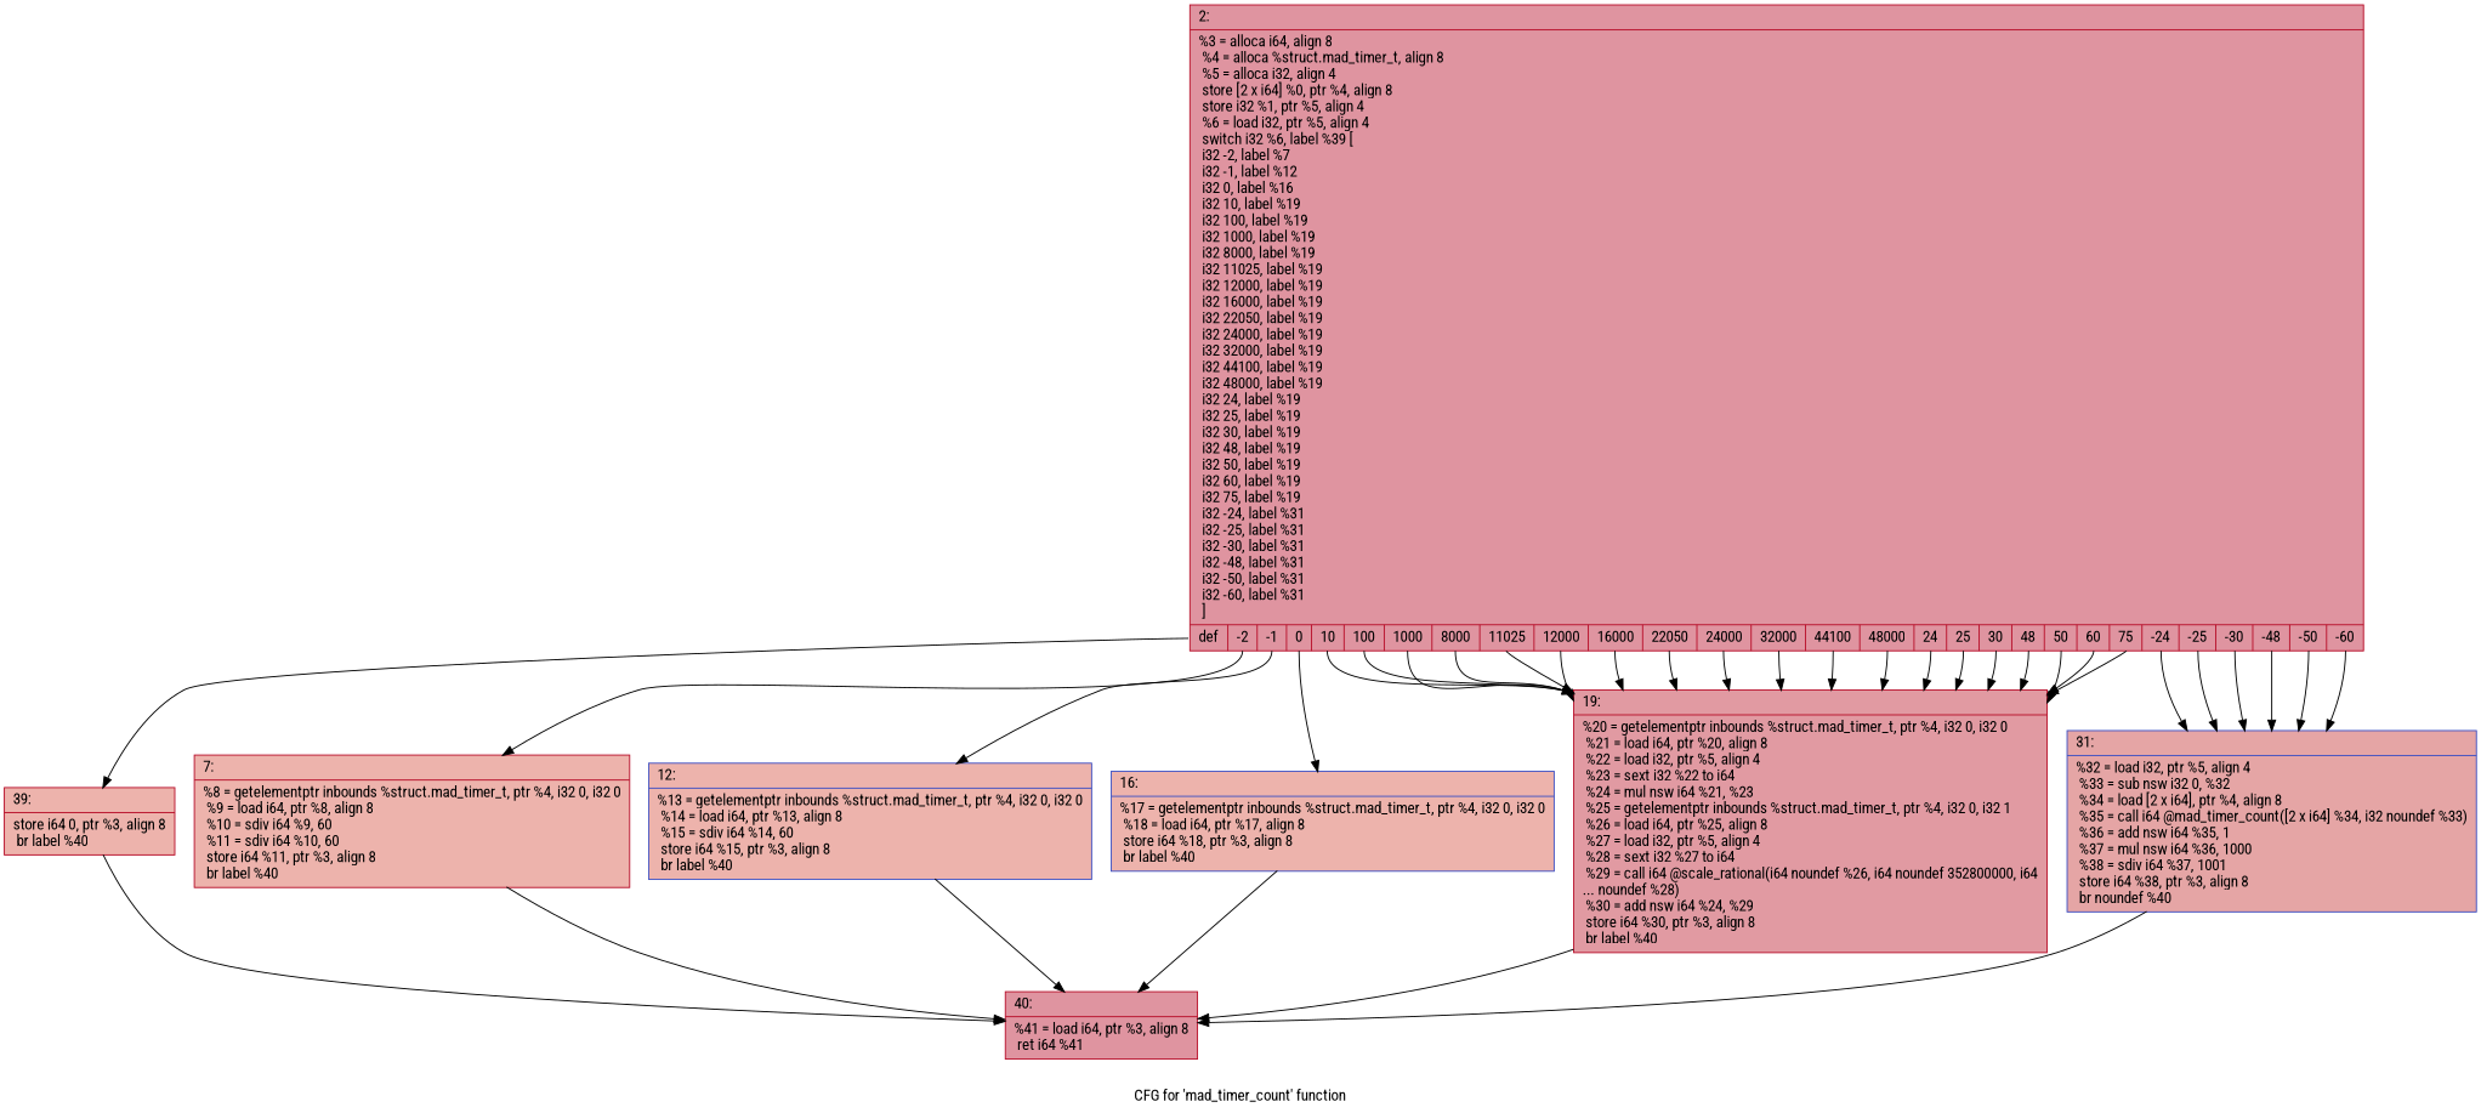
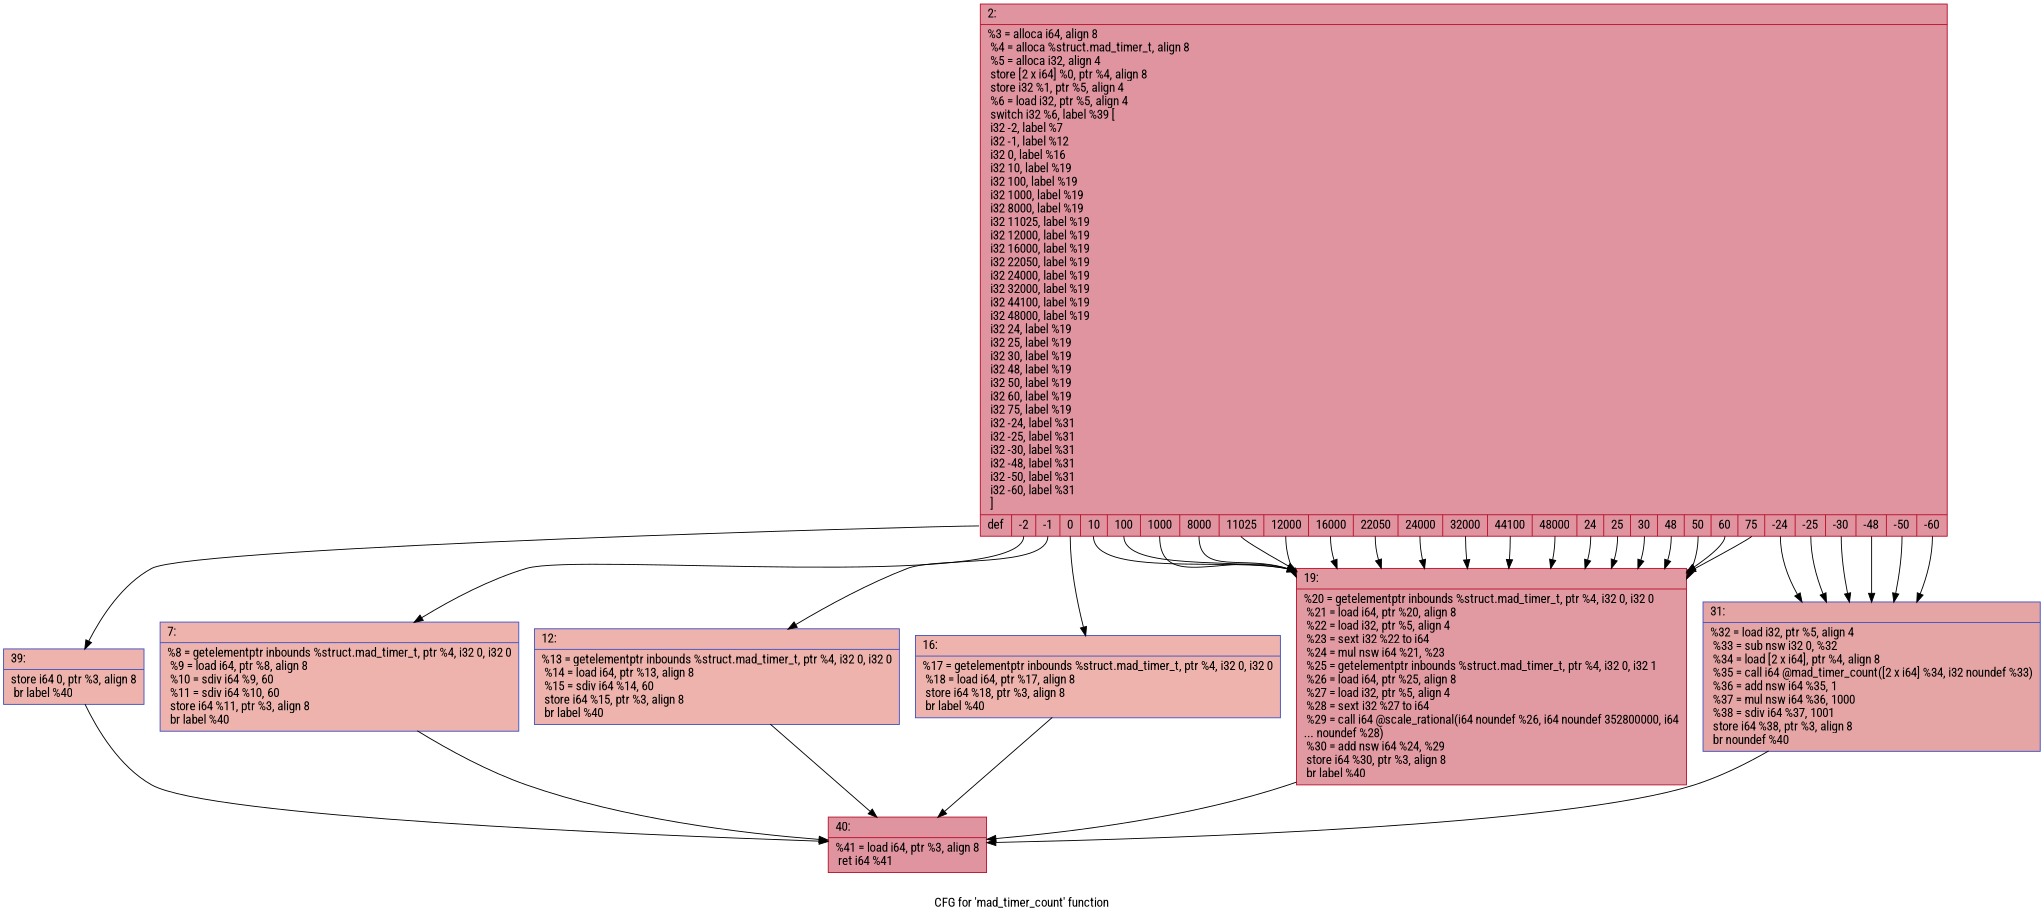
  digraph {
    fontname="Roboto Condensed"
    label="CFG for 'mad_timer_count' function"
    node [color="#3d50c3ff" fillcolor="#d6524470" fontname="Roboto Condensed" shape=record style=filled]
    edge [fontname="Roboto Condensed"]
    n1 [color="#b70d28ff" fillcolor="#b70d2870" label="{2:\l|  %3 = alloca i64, align 8\l  %4 = alloca %struct.mad_timer_t, align 8\l  %5 = alloca i32, align 4\l  store [2 x i64] %0, ptr %4, align 8\l  store i32 %1, ptr %5, align 4\l  %6 = load i32, ptr %5, align 4\l  switch i32 %6, label %39 [\l    i32 -2, label %7\l    i32 -1, label %12\l    i32 0, label %16\l    i32 10, label %19\l    i32 100, label %19\l    i32 1000, label %19\l    i32 8000, label %19\l    i32 11025, label %19\l    i32 12000, label %19\l    i32 16000, label %19\l    i32 22050, label %19\l    i32 24000, label %19\l    i32 32000, label %19\l    i32 44100, label %19\l    i32 48000, label %19\l    i32 24, label %19\l    i32 25, label %19\l    i32 30, label %19\l    i32 48, label %19\l    i32 50, label %19\l    i32 60, label %19\l    i32 75, label %19\l    i32 -24, label %31\l    i32 -25, label %31\l    i32 -30, label %31\l    i32 -48, label %31\l    i32 -50, label %31\l    i32 -60, label %31\l  ]\l|{<s0>def|<s1>-2|<s2>-1|<s3>0|<s4>10|<s5>100|<s6>1000|<s7>8000|<s8>11025|<s9>12000|<s10>16000|<s11>22050|<s12>24000|<s13>32000|<s14>44100|<s15>48000|<s16>24|<s17>25|<s18>30|<s19>48|<s20>50|<s21>60|<s22>75|<s23>-24|<s24>-25|<s25>-30|<s26>-48|<s27>-50|<s28>-60}}"]
-   n2 [color="#b70d28ff" label="{39:\l|  store i64 0, ptr %3, align 8\l  br label %40\l}"]
-   n3 [color="#b70d28ff" label="{7:\l|  %8 = getelementptr inbounds %struct.mad_timer_t, ptr %4, i32 0, i32 0\l  %9 = load i64, ptr %8, align 8\l  %10 = sdiv i64 %9, 60\l  %11 = sdiv i64 %10, 60\l  store i64 %11, ptr %3, align 8\l  br label %40\l}"]
+   n2 [label="{39:\l|  store i64 0, ptr %3, align 8\l  br label %40\l}"]
+   n3 [label="{7:\l|  %8 = getelementptr inbounds %struct.mad_timer_t, ptr %4, i32 0, i32 0\l  %9 = load i64, ptr %8, align 8\l  %10 = sdiv i64 %9, 60\l  %11 = sdiv i64 %10, 60\l  store i64 %11, ptr %3, align 8\l  br label %40\l}"]
    n4 [label="{12:\l|  %13 = getelementptr inbounds %struct.mad_timer_t, ptr %4, i32 0, i32 0\l  %14 = load i64, ptr %13, align 8\l  %15 = sdiv i64 %14, 60\l  store i64 %15, ptr %3, align 8\l  br label %40\l}"]
    n5 [label="{16:\l|  %17 = getelementptr inbounds %struct.mad_timer_t, ptr %4, i32 0, i32 0\l  %18 = load i64, ptr %17, align 8\l  store i64 %18, ptr %3, align 8\l  br label %40\l}"]
    n6 [color="#b70d28ff" fillcolor="#bb1b2c70" label="{19:\l|  %20 = getelementptr inbounds %struct.mad_timer_t, ptr %4, i32 0, i32 0\l  %21 = load i64, ptr %20, align 8\l  %22 = load i32, ptr %5, align 4\l  %23 = sext i32 %22 to i64\l  %24 = mul nsw i64 %21, %23\l  %25 = getelementptr inbounds %struct.mad_timer_t, ptr %4, i32 0, i32 1\l  %26 = load i64, ptr %25, align 8\l  %27 = load i32, ptr %5, align 4\l  %28 = sext i32 %27 to i64\l  %29 = call i64 @scale_rational(i64 noundef %26, i64 noundef 352800000, i64\l... noundef %28)\l  %30 = add nsw i64 %24, %29\l  store i64 %30, ptr %3, align 8\l  br label %40\l}"]
    n7 [fillcolor="#c5333470" label="{31:\l|  %32 = load i32, ptr %5, align 4\l  %33 = sub nsw i32 0, %32\l  %34 = load [2 x i64], ptr %4, align 8\l  %35 = call i64 @mad_timer_count([2 x i64] %34, i32 noundef %33)\l  %36 = add nsw i64 %35, 1\l  %37 = mul nsw i64 %36, 1000\l  %38 = sdiv i64 %37, 1001\l  store i64 %38, ptr %3, align 8\l  br noundef %40\l}"]
    n8 [color="#b70d28ff" fillcolor="#b70d2870" label="{40:\l|  %41 = load i64, ptr %3, align 8\l  ret i64 %41\l}"]
    n1 -> n2 [tailport=s0]
    n1 -> n3 [tailport=s1]
    n1 -> n4 [tailport=s2]
    n1 -> n5 [tailport=s3]
    n1 -> n6 [tailport=s4]
    n1 -> n6 [tailport=s5]
    n1 -> n6 [tailport=s6]
    n1 -> n6 [tailport=s7]
    n1 -> n6 [tailport=s8]
    n1 -> n6 [tailport=s9]
    n1 -> n6 [tailport=s10]
    n1 -> n6 [tailport=s11]
    n1 -> n6 [tailport=s12]
    n1 -> n6 [tailport=s13]
    n1 -> n6 [tailport=s14]
    n1 -> n6 [tailport=s15]
    n1 -> n6 [tailport=s16]
    n1 -> n6 [tailport=s17]
    n1 -> n6 [tailport=s18]
    n1 -> n6 [tailport=s19]
    n1 -> n6 [tailport=s20]
    n1 -> n6 [tailport=s21]
    n1 -> n6 [tailport=s22]
    n1 -> n7 [tailport=s23]
    n1 -> n7 [tailport=s24]
    n1 -> n7 [tailport=s25]
    n1 -> n7 [tailport=s26]
    n1 -> n7 [tailport=s27]
    n1 -> n7 [tailport=s28]
    n2 -> n8
    n3 -> n8
    n4 -> n8
    n5 -> n8
    n6 -> n8
    n7 -> n8
  }
